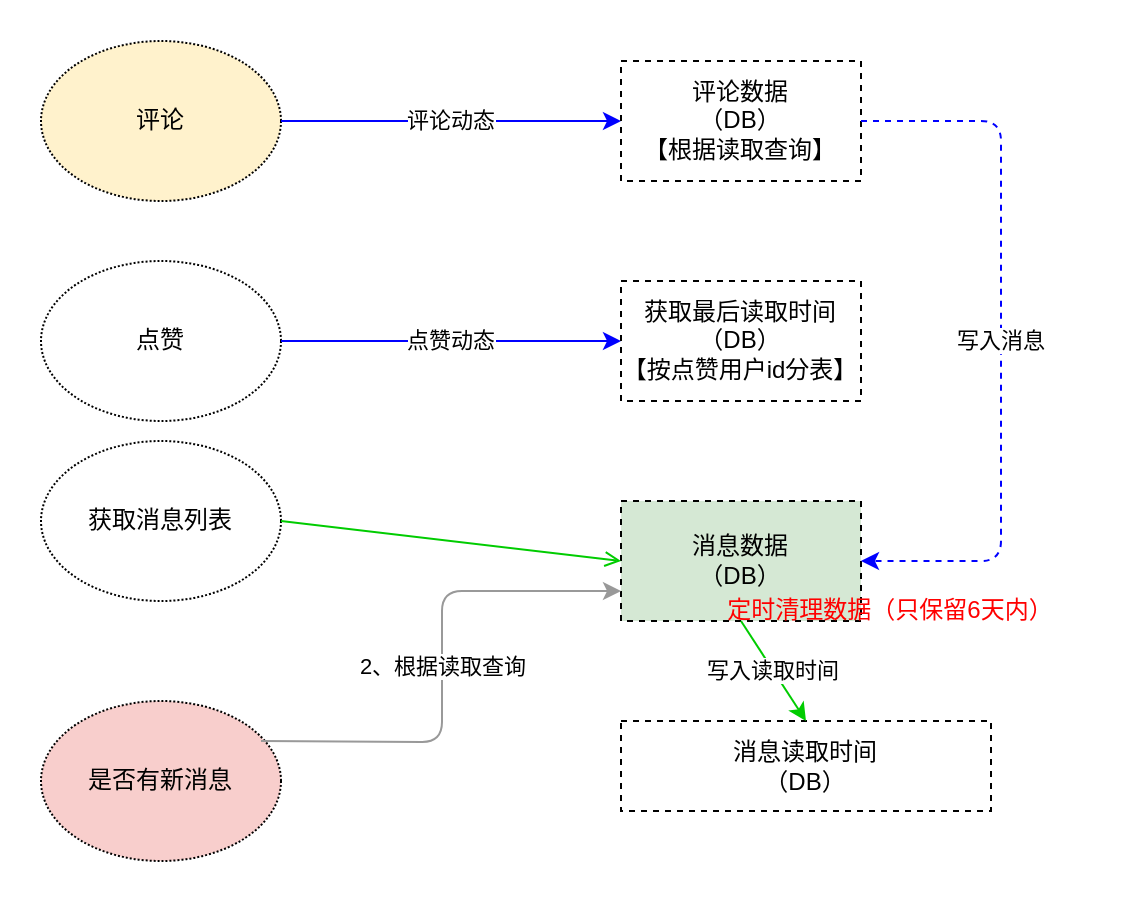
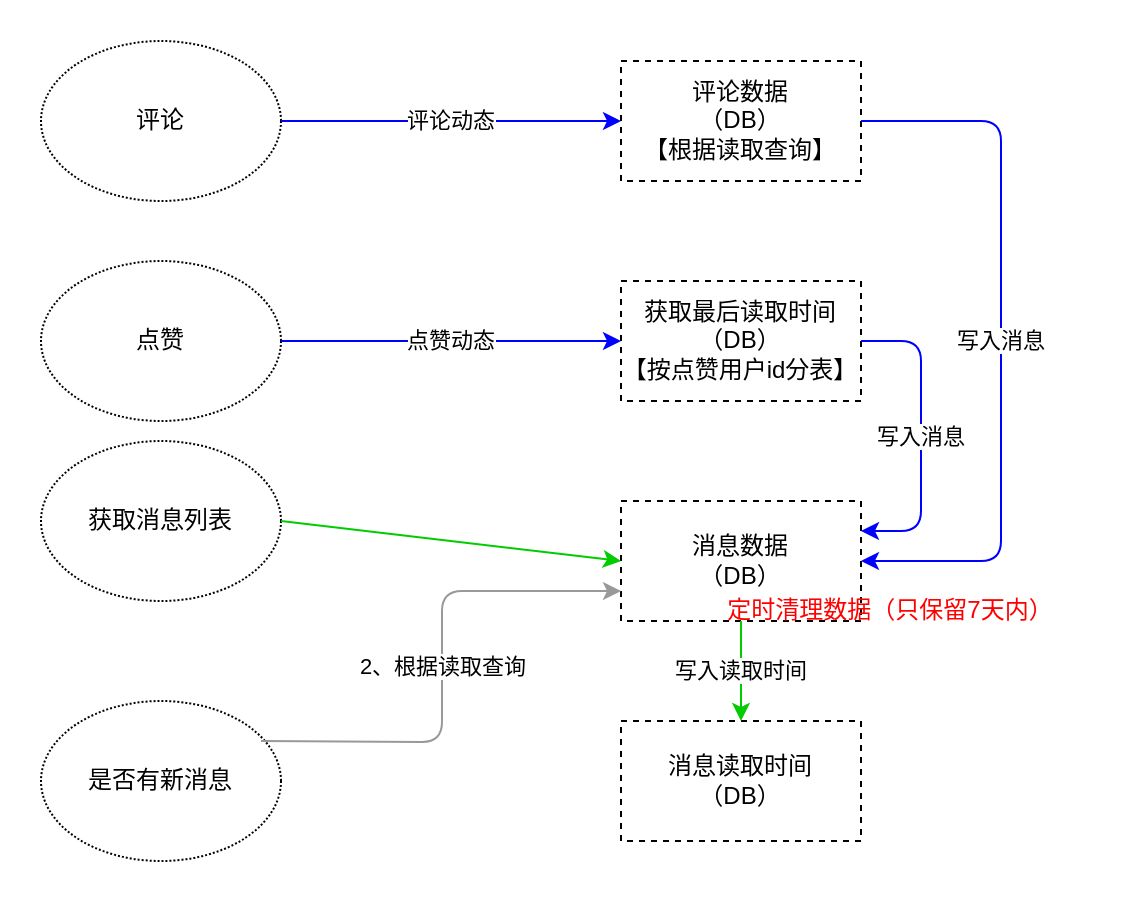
  <mxCell id="0" />
  <mxCell id="1" parent="0" />
- <mxCell id="2" value="评论" style="ellipse;whiteSpace=wrap;html=1;dashed=1;dashPattern=1 1;fillColor=#fff2cc;" vertex="1" parent="1"><mxGeometry x="20" y="20" width="120" height="80" as="geometry" /></mxCell>
+ <mxCell id="2" value="评论" style="ellipse;whiteSpace=wrap;html=1;dashed=1;dashPattern=1 1;" vertex="1" parent="1"><mxGeometry x="20" y="20" width="120" height="80" as="geometry" /></mxCell>
  <mxCell id="3" value="点赞" style="ellipse;whiteSpace=wrap;html=1;dashed=1;dashPattern=1 1;" vertex="1" parent="1"><mxGeometry x="20" y="130" width="120" height="80" as="geometry" /></mxCell>
  <mxCell id="4" value="评论动态" style="endArrow=classic;html=1;entryX=0;entryY=0.5;entryDx=0;entryDy=0;strokeColor=#0000FF;" edge="1" parent="1"><mxGeometry width="50" height="50" relative="1" as="geometry"><mxPoint x="140" y="60" as="sourcePoint" /><mxPoint x="310" y="60" as="targetPoint" /></mxGeometry></mxCell>
  <mxCell id="5" value="点赞动态" style="endArrow=classic;html=1;entryX=0;entryY=0.5;entryDx=0;entryDy=0;strokeColor=#0000FF;" edge="1" parent="1"><mxGeometry width="50" height="50" relative="1" as="geometry"><mxPoint x="140" y="170" as="sourcePoint" /><mxPoint x="310" y="170" as="targetPoint" /></mxGeometry></mxCell>
  <mxCell id="6" value="&lt;span&gt;评论数据&lt;br&gt;（DB）&lt;br&gt;【根据读取查询】&lt;br&gt;&lt;/span&gt;" style="rounded=0;whiteSpace=wrap;html=1;dashed=1;" vertex="1" parent="1"><mxGeometry x="310" y="30" width="120" height="60" as="geometry" /></mxCell>
  <mxCell id="7" value="&lt;span&gt;获取最后读取时间&lt;br&gt;（DB）&lt;br&gt;【按点赞用户id分表】&lt;br&gt;&lt;/span&gt;" style="rounded=0;whiteSpace=wrap;html=1;dashed=1;" vertex="1" parent="1"><mxGeometry x="310" y="140" width="120" height="60" as="geometry" /></mxCell>
- <mxCell id="8" value="消息数据&lt;br&gt;（DB）" style="rounded=0;whiteSpace=wrap;html=1;dashed=1;fillColor=#d5e8d4;" vertex="1" parent="1"><mxGeometry x="310" y="250" width="120" height="60" as="geometry" /></mxCell>
- <mxCell id="9" value="写入消息" style="endArrow=classic;html=1;exitX=1;exitY=0.5;exitDx=0;exitDy=0;entryX=1;entryY=0.5;entryDx=0;entryDy=0;edgeStyle=orthogonalEdgeStyle;strokeColor=#0000FF;dashed=1;" edge="1" parent="1" source="6" target="8"><mxGeometry width="50" height="50" relative="1" as="geometry"><mxPoint x="540" y="110" as="sourcePoint" /><mxPoint x="590" y="60" as="targetPoint" /><Array as="points"><mxPoint x="500" y="60" /><mxPoint x="500" y="280" /></Array></mxGeometry></mxCell>
+ <mxCell id="8" value="消息数据&lt;br&gt;（DB）" style="rounded=0;whiteSpace=wrap;html=1;dashed=1;" vertex="1" parent="1"><mxGeometry x="310" y="250" width="120" height="60" as="geometry" /></mxCell>
+ <mxCell id="9" value="写入消息" style="endArrow=classic;html=1;exitX=1;exitY=0.5;exitDx=0;exitDy=0;entryX=1;entryY=0.5;entryDx=0;entryDy=0;edgeStyle=orthogonalEdgeStyle;strokeColor=#0000FF;" edge="1" parent="1" source="6" target="8"><mxGeometry width="50" height="50" relative="1" as="geometry"><mxPoint x="540" y="110" as="sourcePoint" /><mxPoint x="590" y="60" as="targetPoint" /><Array as="points"><mxPoint x="500" y="60" /><mxPoint x="500" y="280" /></Array></mxGeometry></mxCell>
+ <mxCell id="10" value="写入消息" style="endArrow=classic;html=1;entryX=1;entryY=0.25;entryDx=0;entryDy=0;exitX=1;exitY=0.5;exitDx=0;exitDy=0;edgeStyle=orthogonalEdgeStyle;strokeColor=#0000FF;" edge="1" parent="1" source="7" target="8"><mxGeometry width="50" height="50" relative="1" as="geometry"><mxPoint x="440" y="150" as="sourcePoint" /><mxPoint x="490" y="100" as="targetPoint" /><Array as="points"><mxPoint x="460" y="170" /><mxPoint x="460" y="265" /></Array></mxGeometry></mxCell>
  <mxCell id="11" value="获取消息列表" style="ellipse;whiteSpace=wrap;html=1;dashed=1;dashPattern=1 1;" vertex="1" parent="1"><mxGeometry x="20" y="220" width="120" height="80" as="geometry" /></mxCell>
- <mxCell id="12" value="" style="endArrow=open;html=1;entryX=0;entryY=0.5;entryDx=0;entryDy=0;exitX=1;exitY=0.5;exitDx=0;exitDy=0;strokeColor=#00CC00;" edge="1" parent="1" source="11" target="8"><mxGeometry width="50" height="50" relative="1" as="geometry"><mxPoint x="150" y="290" as="sourcePoint" /><mxPoint x="200" y="240" as="targetPoint" /></mxGeometry></mxCell>
- <mxCell id="13" value="消息读取时间&lt;br&gt;（DB）" style="rounded=0;whiteSpace=wrap;html=1;dashed=1;" vertex="1" parent="1"><mxGeometry x="310" y="360" width="185" height="45" as="geometry" /></mxCell>
+ <mxCell id="12" value="" style="endArrow=classic;html=1;entryX=0;entryY=0.5;entryDx=0;entryDy=0;exitX=1;exitY=0.5;exitDx=0;exitDy=0;strokeColor=#00CC00;" edge="1" parent="1" source="11" target="8"><mxGeometry width="50" height="50" relative="1" as="geometry"><mxPoint x="150" y="290" as="sourcePoint" /><mxPoint x="200" y="240" as="targetPoint" /></mxGeometry></mxCell>
+ <mxCell id="13" value="消息读取时间&lt;br&gt;（DB）" style="rounded=0;whiteSpace=wrap;html=1;dashed=1;" vertex="1" parent="1"><mxGeometry x="310" y="360" width="120" height="60" as="geometry" /></mxCell>
  <mxCell id="14" value="写入读取时间" style="endArrow=classic;html=1;entryX=0.5;entryY=0;entryDx=0;entryDy=0;exitX=0.5;exitY=1;exitDx=0;exitDy=0;strokeColor=#00CC00;" edge="1" parent="1" source="8" target="13"><mxGeometry width="50" height="50" relative="1" as="geometry"><mxPoint x="370" y="340" as="sourcePoint" /><mxPoint x="420" y="300" as="targetPoint" /></mxGeometry></mxCell>
- <mxCell id="15" value="是否有新消息" style="ellipse;whiteSpace=wrap;html=1;dashed=1;dashPattern=1 1;fillColor=#f8cecc;" vertex="1" parent="1"><mxGeometry x="20" y="350" width="120" height="80" as="geometry" /></mxCell>
+ <mxCell id="15" value="是否有新消息" style="ellipse;whiteSpace=wrap;html=1;dashed=1;dashPattern=1 1;" vertex="1" parent="1"><mxGeometry x="20" y="350" width="120" height="80" as="geometry" /></mxCell>
  <mxCell id="16" value="2、根据读取查询" style="endArrow=classic;html=1;strokeColor=#999999;entryX=0;entryY=0.75;entryDx=0;entryDy=0;edgeStyle=orthogonalEdgeStyle;" edge="1" parent="1" target="8"><mxGeometry width="50" height="50" relative="1" as="geometry"><mxPoint x="130" y="370" as="sourcePoint" /><mxPoint x="180" y="320" as="targetPoint" /></mxGeometry></mxCell>
- <mxCell id="17" value="&lt;font color=&quot;#ff0000&quot;&gt;定时清理数据（只保留6天内）&lt;/font&gt;" style="text;html=1;strokeColor=none;fillColor=none;align=center;verticalAlign=middle;whiteSpace=wrap;rounded=0;" vertex="1" parent="1"><mxGeometry x="350" y="290" width="190" height="30" as="geometry" /></mxCell>
+ <mxCell id="17" value="&lt;font color=&quot;#ff0000&quot;&gt;定时清理数据（只保留7天内）&lt;/font&gt;" style="text;html=1;strokeColor=none;fillColor=none;align=center;verticalAlign=middle;whiteSpace=wrap;rounded=0;" vertex="1" parent="1"><mxGeometry x="350" y="290" width="190" height="30" as="geometry" /></mxCell>
